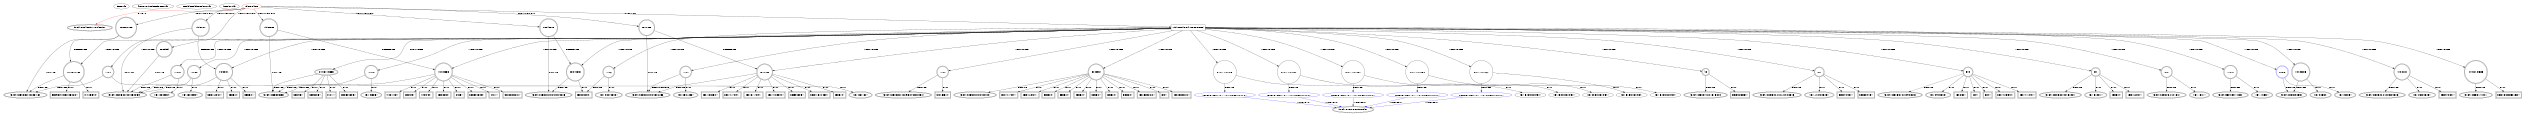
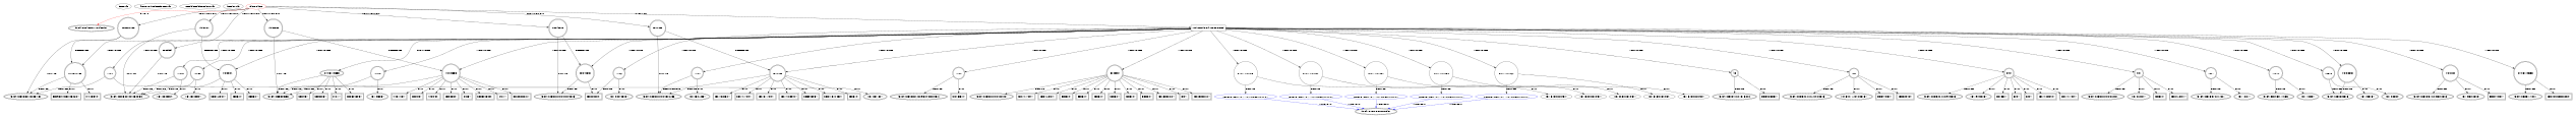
  digraph {
    fontname="DejaVu Sans"
    node [fontname="DejaVu Sans" isFrameworkType=true vertexType=INSIDE_CALL peripheries=2 shape=box]
    edge [fontname="DejaVu Sans"]
    baseInfo [category=extension_graph graphId=3819 isAnonymous=false possibleRelation=true isFrameworkType="" vertexType="" peripheries="" shape=""]
    frameworkRelatedTypesInfo [0="javafx.application.Application" isFrameworkType="" vertexType="" peripheries="" shape=""]
    possibleCollaborationsInfo [0="3819~OVERRIDING_METHOD_DECLARATION-INSTANTIATION-~javafx.application.Application ~javafx.event.EventHandler ~false~true" isFrameworkType="" vertexType="" peripheries="" shape=""]
    locationInfo [contextSignature=Client filePath="/organic-interactive-blink-chat/blink-chat-master/src/client/Client.java" graphId=3819 projectName="organic-interactive-blink-chat" isFrameworkType="" vertexType="" peripheries="" shape=""]
    n5 [color=red isFrameworkType=false label="client.Client" vertexType=ROOT_CLIENT_CLASS_DECLARATION peripheries="" shape=""]
    n6 [label="javafx.application.Application" vertexType=FRAMEWORK_CLASS_TYPE shape=""]
    n7 [label=contentArea shape=circle vertexType=FIELD_DECLARATION]
    n8 [label=nickEntry shape=circle vertexType=FIELD_DECLARATION]
    n9 [label=nickStage shape=circle vertexType=FIELD_DECLARATION]
    n10 [label=scrollPane shape=circle vertexType=FIELD_DECLARATION]
    n11 [label=textArea shape=circle vertexType=FIELD_DECLARATION]
    n12 [label=textField shape=circle vertexType=FIELD_DECLARATION]
    n13 [isFrameworkType=false label="void start(javafx.stage.Stage)" vertexType=OVERRIDING_METHOD_DECLARATION peripheries=""]
    n14 [label="javafx.scene.canvas.Canvas" vertexType=FRAMEWORK_CLASS_TYPE shape=""]
    n15 [label=contentArea shape=circle vertexType=VARIABLE_EXPRESION]
    n16 [label="javafx.scene.control.TextField" vertexType=FRAMEWORK_CLASS_TYPE shape=""]
    n17 [label=nickEntry shape=circle vertexType=VARIABLE_EXPRESION]
    n18 [label="javafx.stage.Stage" vertexType=FRAMEWORK_CLASS_TYPE shape=""]
    n19 [label=nickStage shape=circle vertexType=VARIABLE_EXPRESION]
    n20 [label="javafx.scene.control.ScrollPane" vertexType=FRAMEWORK_CLASS_TYPE shape=""]
    n21 [label=scrollPane shape=circle vertexType=VARIABLE_EXPRESION]
    n22 [label="javafx.scene.control.TextArea" vertexType=FRAMEWORK_CLASS_TYPE shape=""]
    n23 [label=textArea shape=circle vertexType=VARIABLE_EXPRESION]
    n24 [label=primaryStage vertexType=PARAMETER_DECLARATION shape=""]
    n25 [label=VAR0 shape=circle vertexType=VARIABLE_EXPRESION]
    n26 [label=VAR1 shape=circle vertexType=VARIABLE_EXPRESION]
    n27 [label=VAR4 shape=circle vertexType=VARIABLE_EXPRESION]
    n28 [label=VAR6 shape=circle vertexType=VARIABLE_EXPRESION]
    n29 [label=VAR12 shape=circle vertexType=VARIABLE_EXPRESION]
    n30 [label=textField shape=circle vertexType=VARIABLE_EXPRESION]
    n31 [isFrameworkType=false label=anonymous15 shape=circle vertexType=VARIABLE_EXPRESION peripheries=""]
    n32 [isFrameworkType=false label=anonymous21 shape=circle vertexType=VARIABLE_EXPRESION peripheries=""]
    n33 [label=ke shape=circle vertexType=VARIABLE_EXPRESION]
    n34 [label=root shape=circle vertexType=VARIABLE_EXPRESION]
    n35 [label=grid shape=circle vertexType=VARIABLE_EXPRESION]
    n36 [label=btn shape=circle vertexType=VARIABLE_EXPRESION]
    n37 [label=vBox shape=circle vertexType=VARIABLE_EXPRESION]
    n38 [isFrameworkType=false label=anonymous34 shape=circle vertexType=VARIABLE_EXPRESION peripheries=""]
    n39 [label=VAR41 shape=circle vertexType=VARIABLE_EXPRESION]
-   n40 [label=scene shape=circle vertexType=VARIABLE_EXPRESION color=blue]
+   n40 [label=scene shape=circle vertexType=VARIABLE_EXPRESION]
    n41 [label=VAR48 shape=circle vertexType=VARIABLE_EXPRESION]
    n42 [label=nickRoot shape=circle vertexType=VARIABLE_EXPRESION]
    n43 [label=VAR53 shape=circle vertexType=VARIABLE_EXPRESION]
    n44 [label=nickScene shape=circle vertexType=VARIABLE_EXPRESION]
    n45 [isFrameworkType=false label=anonymous58 shape=circle vertexType=VARIABLE_EXPRESION peripheries=""]
    n46 [label=primaryStage shape=circle vertexType=VARIABLE_EXPRESION]
    n47 [isFrameworkType=false label=anonymous67 shape=circle vertexType=VARIABLE_EXPRESION peripheries=""]
    n48 [label="getGraphicsContext2D()"]
    n49 [label="minHeight()"]
    n50 [label="setOnAction()"]
    n51 [label="getText()"]
    n52 [label="getText()"]
    n53 [label="initOwner()"]
    n54 [label="setTitle()"]
    n55 [label="initStyle()"]
    n56 [label="setScene()"]
    n57 [label="close()"]
    n58 [label="setResizable()"]
    n59 [label="show()"]
    n60 [label="requestFocus()"]
    n61 [label="setContent()"]
    n62 [label="setWrapText()"]
    n63 [label="setMinWidth()"]
    n64 [label="setMaxWidth()"]
    n65 [label="setMinHeight()"]
    n66 [label="setEditable()"]
    n67 [label="setOnKeyTyped()"]
    n68 [label="setText()"]
    n69 [label="setTitle()"]
    n70 [label="setScene()"]
    n71 [label="show()"]
    n72 [label="setResizable()"]
    n73 [label="new Canvas()" vertexType=CONSTRUCTOR_CALL shape=""]
    n74 [label="javafx.scene.canvas.GraphicsContext" vertexType=FRAMEWORK_CLASS_TYPE shape=""]
    n75 [label="strokeText()"]
    n76 [label="new TextArea()" vertexType=CONSTRUCTOR_CALL shape=""]
    n77 [label="new ScrollPane()" vertexType=CONSTRUCTOR_CALL shape=""]
    n78 [label="new TextField()" vertexType=CONSTRUCTOR_CALL shape=""]
    n79 [label="javafx.scene.control.Control" vertexType=FRAMEWORK_CLASS_TYPE shape=""]
    n80 [label="setMinWidth()"]
    n81 [label="setOnAction()"]
    n82 [label="getText()"]
    n83 [label="getText()"]
    n84 [label="getText()"]
    n85 [label="setText()"]
    n86 [label="setText()"]
    n87 [label="getText()"]
    n88 [label="requestFocus()"]
    n89 [label="end()"]
    n90 [label="requestFocus()"]
    n91 [color=blue isFrameworkType=false label=REFERENCE_ANONYMOUS_DECLARATION vertexType=REFERENCE_ANONYMOUS_DECLARATION peripheries="" shape=""]
    n92 [isFrameworkType=false label="new EventHandler()" vertexType=CONSTRUCTOR_CALL peripheries="" shape=""]
    n93 [color=blue isFrameworkType=false label=REFERENCE_ANONYMOUS_DECLARATION vertexType=REFERENCE_ANONYMOUS_DECLARATION peripheries="" shape=""]
    n94 [isFrameworkType=false label="new EventHandler()" vertexType=CONSTRUCTOR_CALL peripheries="" shape=""]
    n95 [label="javafx.scene.input.KeyEvent" vertexType=FRAMEWORK_CLASS_TYPE shape=""]
    n96 [label="getCharacter()"]
    n97 [label="javafx.scene.layout.AnchorPane" vertexType=FRAMEWORK_CLASS_TYPE shape=""]
-   n98 [label="new AnchorPane()" vertexType=CONSTRUCTOR_CALL shape=""]
+   n98 [label="nickEntry AnchorPane()" vertexType=CONSTRUCTOR_CALL shape=""]
    n99 [label="getChildren()"]
    n100 [label="setPadding()"]
    n101 [label="javafx.scene.layout.GridPane" vertexType=FRAMEWORK_CLASS_TYPE shape=""]
    n102 [label="new GridPane()" vertexType=CONSTRUCTOR_CALL shape=""]
    n103 [label="setVgap()"]
    n104 [label="add()"]
    n105 [label="add()"]
    n106 [label="setMinHeight()"]
    n107 [label="setMinWidth()"]
    n108 [label="javafx.scene.control.Button" vertexType=FRAMEWORK_CLASS_TYPE shape=""]
    n109 [label="new Button()" vertexType=CONSTRUCTOR_CALL shape=""]
    n110 [label="setText()"]
    n111 [label="setOnAction()"]
    n112 [label="javafx.scene.layout.VBox" vertexType=FRAMEWORK_CLASS_TYPE shape=""]
    n113 [label="new VBox()" vertexType=CONSTRUCTOR_CALL shape=""]
    n114 [color=blue isFrameworkType=false label=REFERENCE_ANONYMOUS_DECLARATION vertexType=REFERENCE_ANONYMOUS_DECLARATION peripheries="" shape=""]
    n115 [isFrameworkType=false label="new EventHandler()" vertexType=CONSTRUCTOR_CALL peripheries="" shape=""]
    n116 [label="javafx.geometry.Insets" vertexType=FRAMEWORK_CLASS_TYPE shape=""]
    n117 [label="new Insets()" vertexType=CONSTRUCTOR_CALL shape=""]
    n118 [label="javafx.scene.Scene" vertexType=FRAMEWORK_CLASS_TYPE shape=""]
    n119 [label="new Scene()" vertexType=CONSTRUCTOR_CALL shape=""]
    n120 [label="new Stage()" vertexType=CONSTRUCTOR_CALL shape=""]
    n121 [label="javafx.scene.layout.StackPane" vertexType=FRAMEWORK_CLASS_TYPE shape=""]
    n122 [label="new StackPane()" vertexType=CONSTRUCTOR_CALL shape=""]
    n123 [label="getChildren()"]
    n124 [label="new TextField()" vertexType=CONSTRUCTOR_CALL shape=""]
    n125 [label="new Scene()" vertexType=CONSTRUCTOR_CALL shape=""]
    n126 [color=blue isFrameworkType=false label=REFERENCE_ANONYMOUS_DECLARATION vertexType=REFERENCE_ANONYMOUS_DECLARATION peripheries="" shape=""]
    n127 [isFrameworkType=false label="new EventHandler()" vertexType=CONSTRUCTOR_CALL peripheries="" shape=""]
    n128 [label="javafx.stage.Window" vertexType=FRAMEWORK_CLASS_TYPE shape=""]
    n129 [label="setOnCloseRequest()"]
    n130 [color=blue isFrameworkType=false label=REFERENCE_ANONYMOUS_DECLARATION vertexType=REFERENCE_ANONYMOUS_DECLARATION peripheries="" shape=""]
    n131 [isFrameworkType=false label="new EventHandler()" vertexType=CONSTRUCTOR_CALL peripheries="" shape=""]
    n132 [label="javafx.event.EventHandler" vertexType=FRAMEWORK_INTERFACE_TYPE shape=""]
    n5 -> n6 [color=red label=EXTEND]
    n5 -> n7 [label=DECLARE_FIELD]
    n5 -> n8 [label=DECLARE_FIELD]
    n5 -> n9 [label=DECLARE_FIELD]
    n5 -> n10 [label=DECLARE_FIELD]
    n5 -> n11 [label=DECLARE_FIELD]
    n5 -> n12 [label=DECLARE_FIELD]
    n5 -> n13 [label=OVERRIDE]
    n7 -> n14 [label=OF_TYPE]
    n7 -> n15 [label=REFERENCE]
    n8 -> n16 [label=OF_TYPE]
    n8 -> n17 [label=REFERENCE]
    n9 -> n18 [label=OF_TYPE]
    n9 -> n19 [label=REFERENCE]
    n10 -> n20 [label=OF_TYPE]
    n10 -> n21 [label=REFERENCE]
    n11 -> n22 [label=OF_TYPE]
    n11 -> n23 [label=REFERENCE]
    n12 -> n16 [label=OF_TYPE]
    n13 -> n15 [label=INSTANTIATE]
    n13 -> n17 [label=INSTANTIATE]
    n13 -> n19 [label=INSTANTIATE]
    n13 -> n21 [label=INSTANTIATE]
    n13 -> n23 [label=INSTANTIATE]
    n13 -> n24 [label=PARAMETER]
    n13 -> n25 [label=INSTANTIATE]
    n13 -> n26 [label=INSTANTIATE]
    n13 -> n27 [label=INSTANTIATE]
    n13 -> n28 [label=INSTANTIATE]
    n13 -> n29 [label=INSTANTIATE]
    n13 -> n30 [label=INSTANTIATE]
    n13 -> n31 [label=INSTANTIATE]
    n13 -> n32 [label=INSTANTIATE]
    n13 -> n33 [label=INSTANTIATE]
    n13 -> n34 [label=INSTANTIATE]
    n13 -> n35 [label=INSTANTIATE]
    n13 -> n36 [label=INSTANTIATE]
    n13 -> n37 [label=INSTANTIATE]
    n13 -> n38 [label=INSTANTIATE]
    n13 -> n39 [label=INSTANTIATE]
    n13 -> n40 [label=INSTANTIATE]
    n13 -> n41 [label=INSTANTIATE]
    n13 -> n42 [label=INSTANTIATE]
    n13 -> n43 [label=INSTANTIATE]
    n13 -> n44 [label=INSTANTIATE]
    n13 -> n45 [label=INSTANTIATE]
    n13 -> n46 [label=INSTANTIATE]
    n13 -> n47 [label=INSTANTIATE]
    n15 -> n14 [label=OF_TYPE]
    n15 -> n48 [label=CALL]
    n15 -> n49 [label=CALL]
    n17 -> n16 [label=OF_TYPE]
    n17 -> n50 [label=CALL]
    n17 -> n51 [label=CALL]
    n17 -> n52 [label=CALL]
    n19 -> n18 [label=OF_TYPE]
    n19 -> n53 [label=CALL]
    n19 -> n54 [label=CALL]
    n19 -> n55 [label=CALL]
    n19 -> n56 [label=CALL]
    n19 -> n57 [label=CALL]
    n19 -> n58 [label=CALL]
    n19 -> n59 [label=CALL]
    n19 -> n60 [label=CALL]
    n21 -> n20 [label=OF_TYPE]
    n21 -> n61 [label=CALL]
    n23 -> n22 [label=OF_TYPE]
    n23 -> n62 [label=CALL]
    n23 -> n63 [label=CALL]
    n23 -> n64 [label=CALL]
    n23 -> n65 [label=CALL]
    n23 -> n66 [label=CALL]
    n23 -> n67 [label=CALL]
    n23 -> n68 [label=CALL]
    n24 -> n18 [label=OF_TYPE]
    n24 -> n69 [label=CALL]
    n24 -> n70 [label=CALL]
    n24 -> n71 [label=CALL]
    n24 -> n72 [label=CALL]
    n25 -> n14 [label=OF_TYPE]
    n25 -> n73 [label=CALL]
    n26 -> n74 [label=OF_TYPE]
    n26 -> n75 [label=CALL]
    n27 -> n22 [label=DECLARE_FIELD]
    n27 -> n76 [label=CALL]
    n28 -> n61 [label=OF_TYPE]
    n28 -> n77 [label=CALL]
    n29 -> n16 [label=OF_TYPE]
    n29 -> n78 [label=CALL]
    n30 -> n79 [label=OF_TYPE]
    n30 -> n80 [label=CALL]
    n30 -> n81 [label=CALL]
    n30 -> n82 [label=CALL]
    n30 -> n83 [label=CALL]
    n30 -> n84 [label=CALL]
    n30 -> n85 [label=CALL]
    n30 -> n86 [label=CALL]
    n30 -> n87 [label=CALL]
    n30 -> n88 [label=CALL]
    n30 -> n89 [label=CALL]
    n30 -> n90 [label=CALL]
    n31 -> n91 [label=OF_TYPE]
    n31 -> n92 [label=CALL]
    n32 -> n93 [label=OF_TYPE]
    n32 -> n94 [label=CALL]
    n33 -> n95 [label=OF_TYPE]
    n33 -> n96 [label=CALL]
    n34 -> n97 [label=OF_TYPE]
    n34 -> n98 [label=CALL]
    n34 -> n99 [label=CALL]
    n34 -> n100 [label=CALL]
    n35 -> n101 [label=OF_TYPE]
    n35 -> n102 [label=CALL]
    n35 -> n103 [label=CALL]
    n35 -> n104 [label=CALL]
    n35 -> n105 [label=CALL]
    n35 -> n106 [label=CALL]
    n35 -> n107 [label=CALL]
    n36 -> n108 [label=OF_TYPE]
    n36 -> n109 [label=CALL]
    n36 -> n110 [label=CALL]
    n36 -> n111 [label=CALL]
    n37 -> n112 [label=OF_TYPE]
    n37 -> n113 [label=CALL]
    n38 -> n114 [label=OF_TYPE]
    n38 -> n115 [label=CALL]
    n39 -> n116 [label=OF_TYPE]
    n39 -> n117 [label=CALL]
    n40 -> n118 [label=OF_TYPE]
    n40 -> n119 [label=CALL]
    n41 -> n18 [label=OF_TYPE]
    n41 -> n120 [label=CALL]
    n42 -> n121 [label=OF_TYPE]
    n42 -> n122 [label=CALL]
    n42 -> n123 [label=CALL]
    n43 -> n16 [label=OF_TYPE]
    n43 -> n124 [label=CALL]
    n44 -> n118 [label=OF_TYPE]
    n44 -> n125 [label=CALL]
    n45 -> n126 [label=OF_TYPE]
    n45 -> n127 [label=CALL]
    n46 -> n128 [label=OF_TYPE]
    n46 -> n129 [label=CALL]
    n47 -> n130 [label=OF_TYPE]
    n47 -> n131 [label=CALL]
    n91 -> n132 [color=blue label=IMPLEMENT]
    n93 -> n132 [color=blue label=IMPLEMENT]
    n114 -> n132 [color=blue label=IMPLEMENT]
    n126 -> n132 [color=blue label=IMPLEMENT]
    n130 -> n132 [color=blue label=IMPLEMENT]
  }
